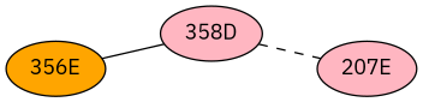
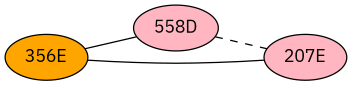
  graph {
    fontname="IBM Plex Sans"
    rankdir=LR
    node [fillcolor=lightpink fontname="IBM Plex Sans" style="radial,filled"]
    edge [fontname="IBM Plex Sans" penwidth=1 style=solid]
    "356E" [fillcolor=orange]
-   "358D"
+   "358D" [label="558D"]
    n3 [label="207E"]
    "356E" -- "358D"
+   "356E" -- n3
    "358D" -- n3 [style=dashed]
  }
